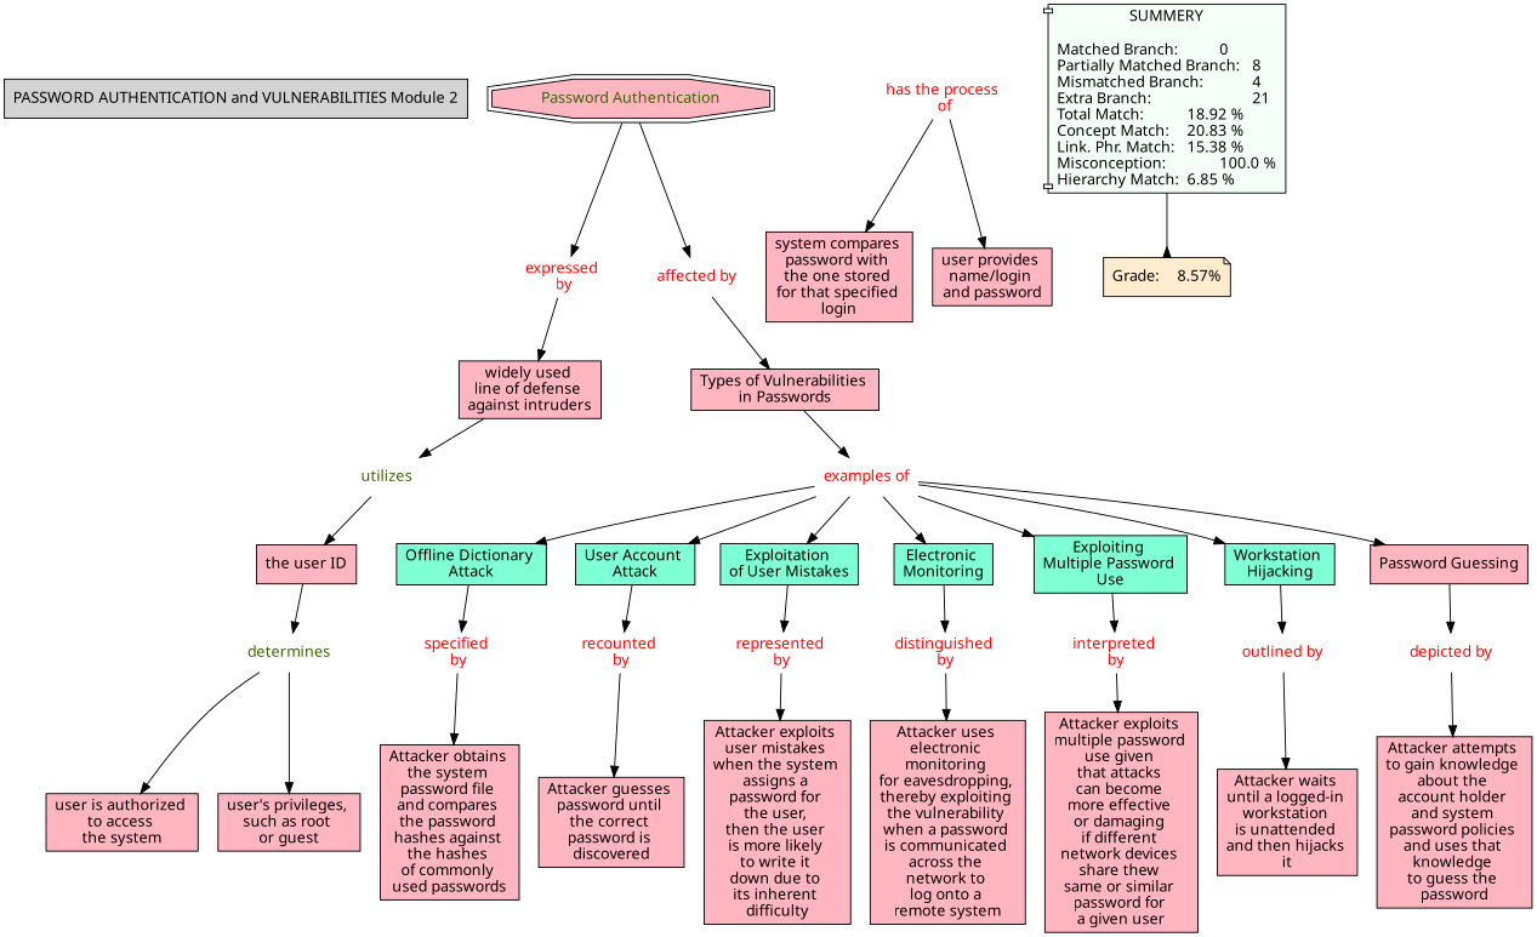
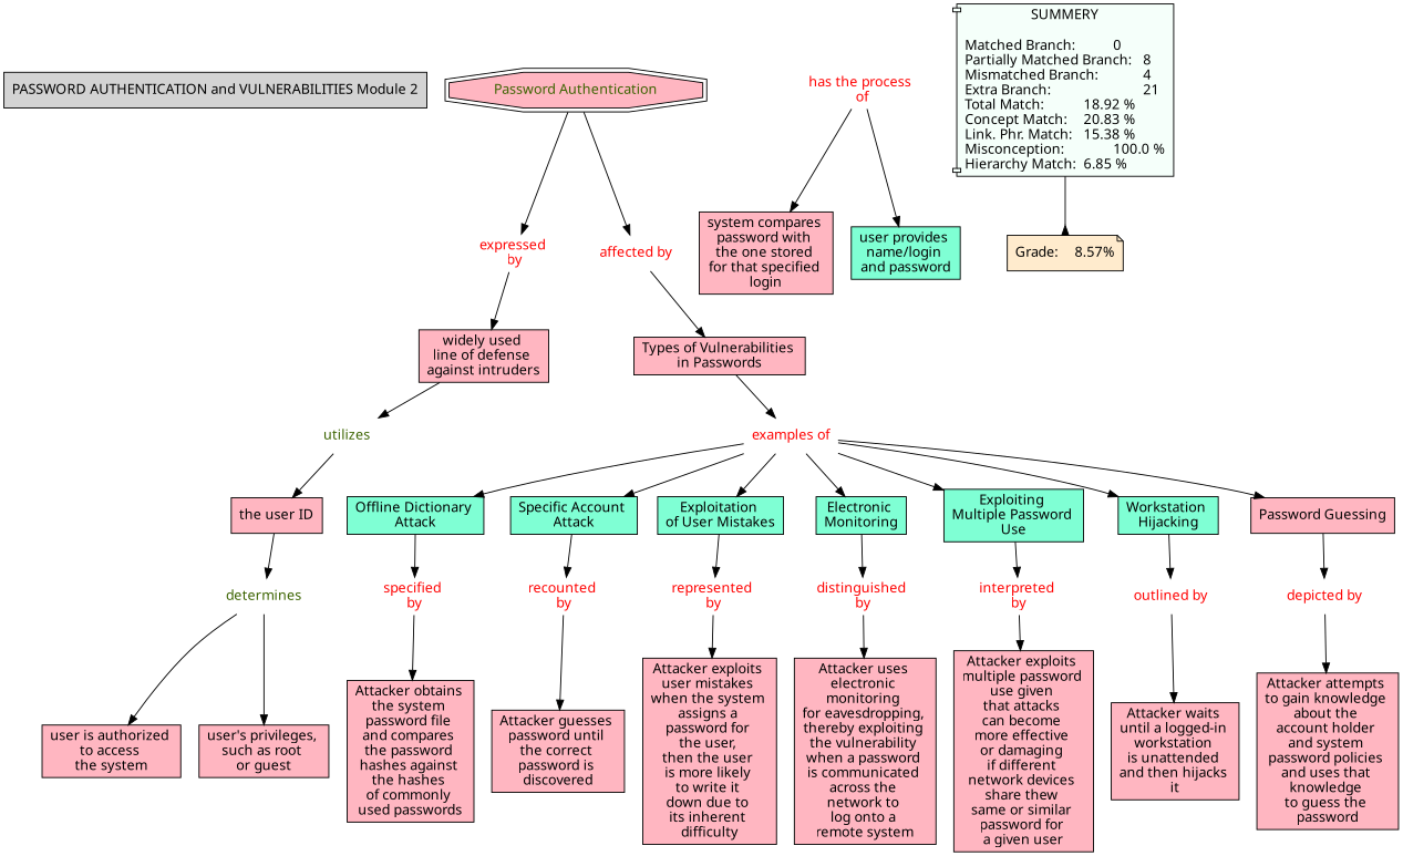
  digraph {
    fontname="Noto Sans"
    node [Gsplines=true fontname="Noto Sans" shape=rect style=filled fillcolor="#FFB6C1"]
    edge [constraint=true fontname="Noto Sans"]
    n1 [label="PASSWORD AUTHENTICATION and VULNERABILITIES Module 2" fillcolor=""]
    n2 [fillcolor=aquamarine label="Offline Dictionary \nAttack"]
    n3 [fontcolor=red label="specified \nby" shape=none style="" fillcolor=""]
    n4 [label="Attacker obtains \nthe system \npassword file \nand compares \nthe password \nhashes against \nthe hashes \nof commonly \nused passwords\n"]
-   n5 [fillcolor=aquamarine label="User Account \nAttack"]
+   n5 [fillcolor=aquamarine label="Specific Account \nAttack"]
    n6 [fontcolor=red label="recounted \nby" shape=none style="" fillcolor=""]
    n7 [label="Attacker guesses \npassword until \nthe correct \npassword is \ndiscovered"]
    n8 [fontcolor=red label="depicted by\n" shape=none style="" fillcolor=""]
    n9 [label="Attacker attempts \nto gain knowledge \nabout the \naccount holder \nand system \npassword policies \nand uses that \nknowledge \nto guess the \npassword"]
    n10 [fontcolor=red label="interpreted \nby" shape=none style="" fillcolor=""]
    n11 [label="Attacker exploits \nmultiple password \nuse given \nthat attacks \ncan become \nmore effective \nor damaging \nif different \nnetwork devices \nshare thew \nsame or similar \npassword for \na given user\n"]
    n12 [label="widely used \nline of defense \nagainst intruders\n"]
    n13 [fontcolor="#3B6300" label="utilizes " shape=none style="" fillcolor=""]
    n14 [label="the user ID\n"]
    n15 [fontcolor=red label="has the process \nof" shape=none style="" fillcolor=""]
    n16 [label="system compares \npassword with \nthe one stored \nfor that specified \nlogin"]
-   n17 [label="user provides \nname/login \nand password\n"]
+   n17 [fillcolor=aquamarine label="user provides \nname/login \nand password\n"]
    n18 [fontcolor="#3B6300" label=determines shape=none style="" fillcolor=""]
    n19 [fontcolor="#3B6300" label="Password Authentication\n" shape=doubleoctagon]
    n20 [fontcolor=red label="expressed \nby" shape=none style="" fillcolor=""]
    n21 [fontcolor=red label="affected by\n" shape=none style="" fillcolor=""]
    n22 [label="Types of Vulnerabilities \nin Passwords\n"]
    n23 [fillcolor=aquamarine label="Exploitation \nof User Mistakes\n"]
    n24 [fontcolor=red label="represented \nby" shape=none style="" fillcolor=""]
    n25 [label="Attacker exploits \nuser mistakes \nwhen the system \nassigns a \npassword for \nthe user, \nthen the user \nis more likely \nto write it \ndown due to \nits inherent \ndifficulty"]
    n26 [fontcolor=red label="distinguished \nby" shape=none style="" fillcolor=""]
    n27 [label="Attacker uses \nelectronic \nmonitoring \nfor eavesdropping, \nthereby exploiting \nthe vulnerability \nwhen a password \nis communicated \nacross the \nnetwork to \nlog onto a \nremote system\n"]
    n28 [fillcolor=aquamarine label="Electronic \nMonitoring"]
    n29 [fillcolor=aquamarine label="Exploiting \nMultiple Password \nUse"]
    n30 [fillcolor=aquamarine label="Workstation \nHijacking"]
    n31 [fontcolor=red label="outlined by\n" shape=none style="" fillcolor=""]
    n32 [label="Attacker waits \nuntil a logged-in \nworkstation \nis unattended \nand then hijacks \nit"]
    n33 [fontcolor=red label="examples of\n" shape=none style="" fillcolor=""]
    n34 [label="Password Guessing\n"]
    n35 [label="user is authorized \nto access \nthe system\n"]
    n36 [label="user's privileges, \nsuch as root \nor guest"]
    n37 [fillcolor="#F5FFFA" label="SUMMERY\n\nMatched Branch:		0\lPartially Matched Branch:	8\lMismatched Branch:		4\lExtra Branch:			21\lTotal Match:		18.92 %\lConcept Match:	20.83 %\lLink. Phr. Match:	15.38 %\lMisconception:		100.0 %\lHierarchy Match:	6.85 %\l" shape=component]
    n38 [fillcolor="#FFEBCD" label="Grade:	8.57%" shape=note]
    n2 -> n3
    n3 -> n4
    n5 -> n6
    n6 -> n7
    n8 -> n9
    n10 -> n11
    n12 -> n13
    n13 -> n14
    n14 -> n18
    n15 -> n16
    n15 -> n17
    n18 -> n35
    n18 -> n36
    n19 -> n20
    n19 -> n21
    n20 -> n12
    n21 -> n22
    n22 -> n33
    n23 -> n24
    n24 -> n25
    n26 -> n27
    n28 -> n26
    n29 -> n10
    n30 -> n31
    n31 -> n32
    n33 -> n2
    n33 -> n5
    n33 -> n23
    n33 -> n28
    n33 -> n29
    n33 -> n30
    n33 -> n34
    n34 -> n8
    n37 -> n38 [arrowhead=inv color=black]
  }
